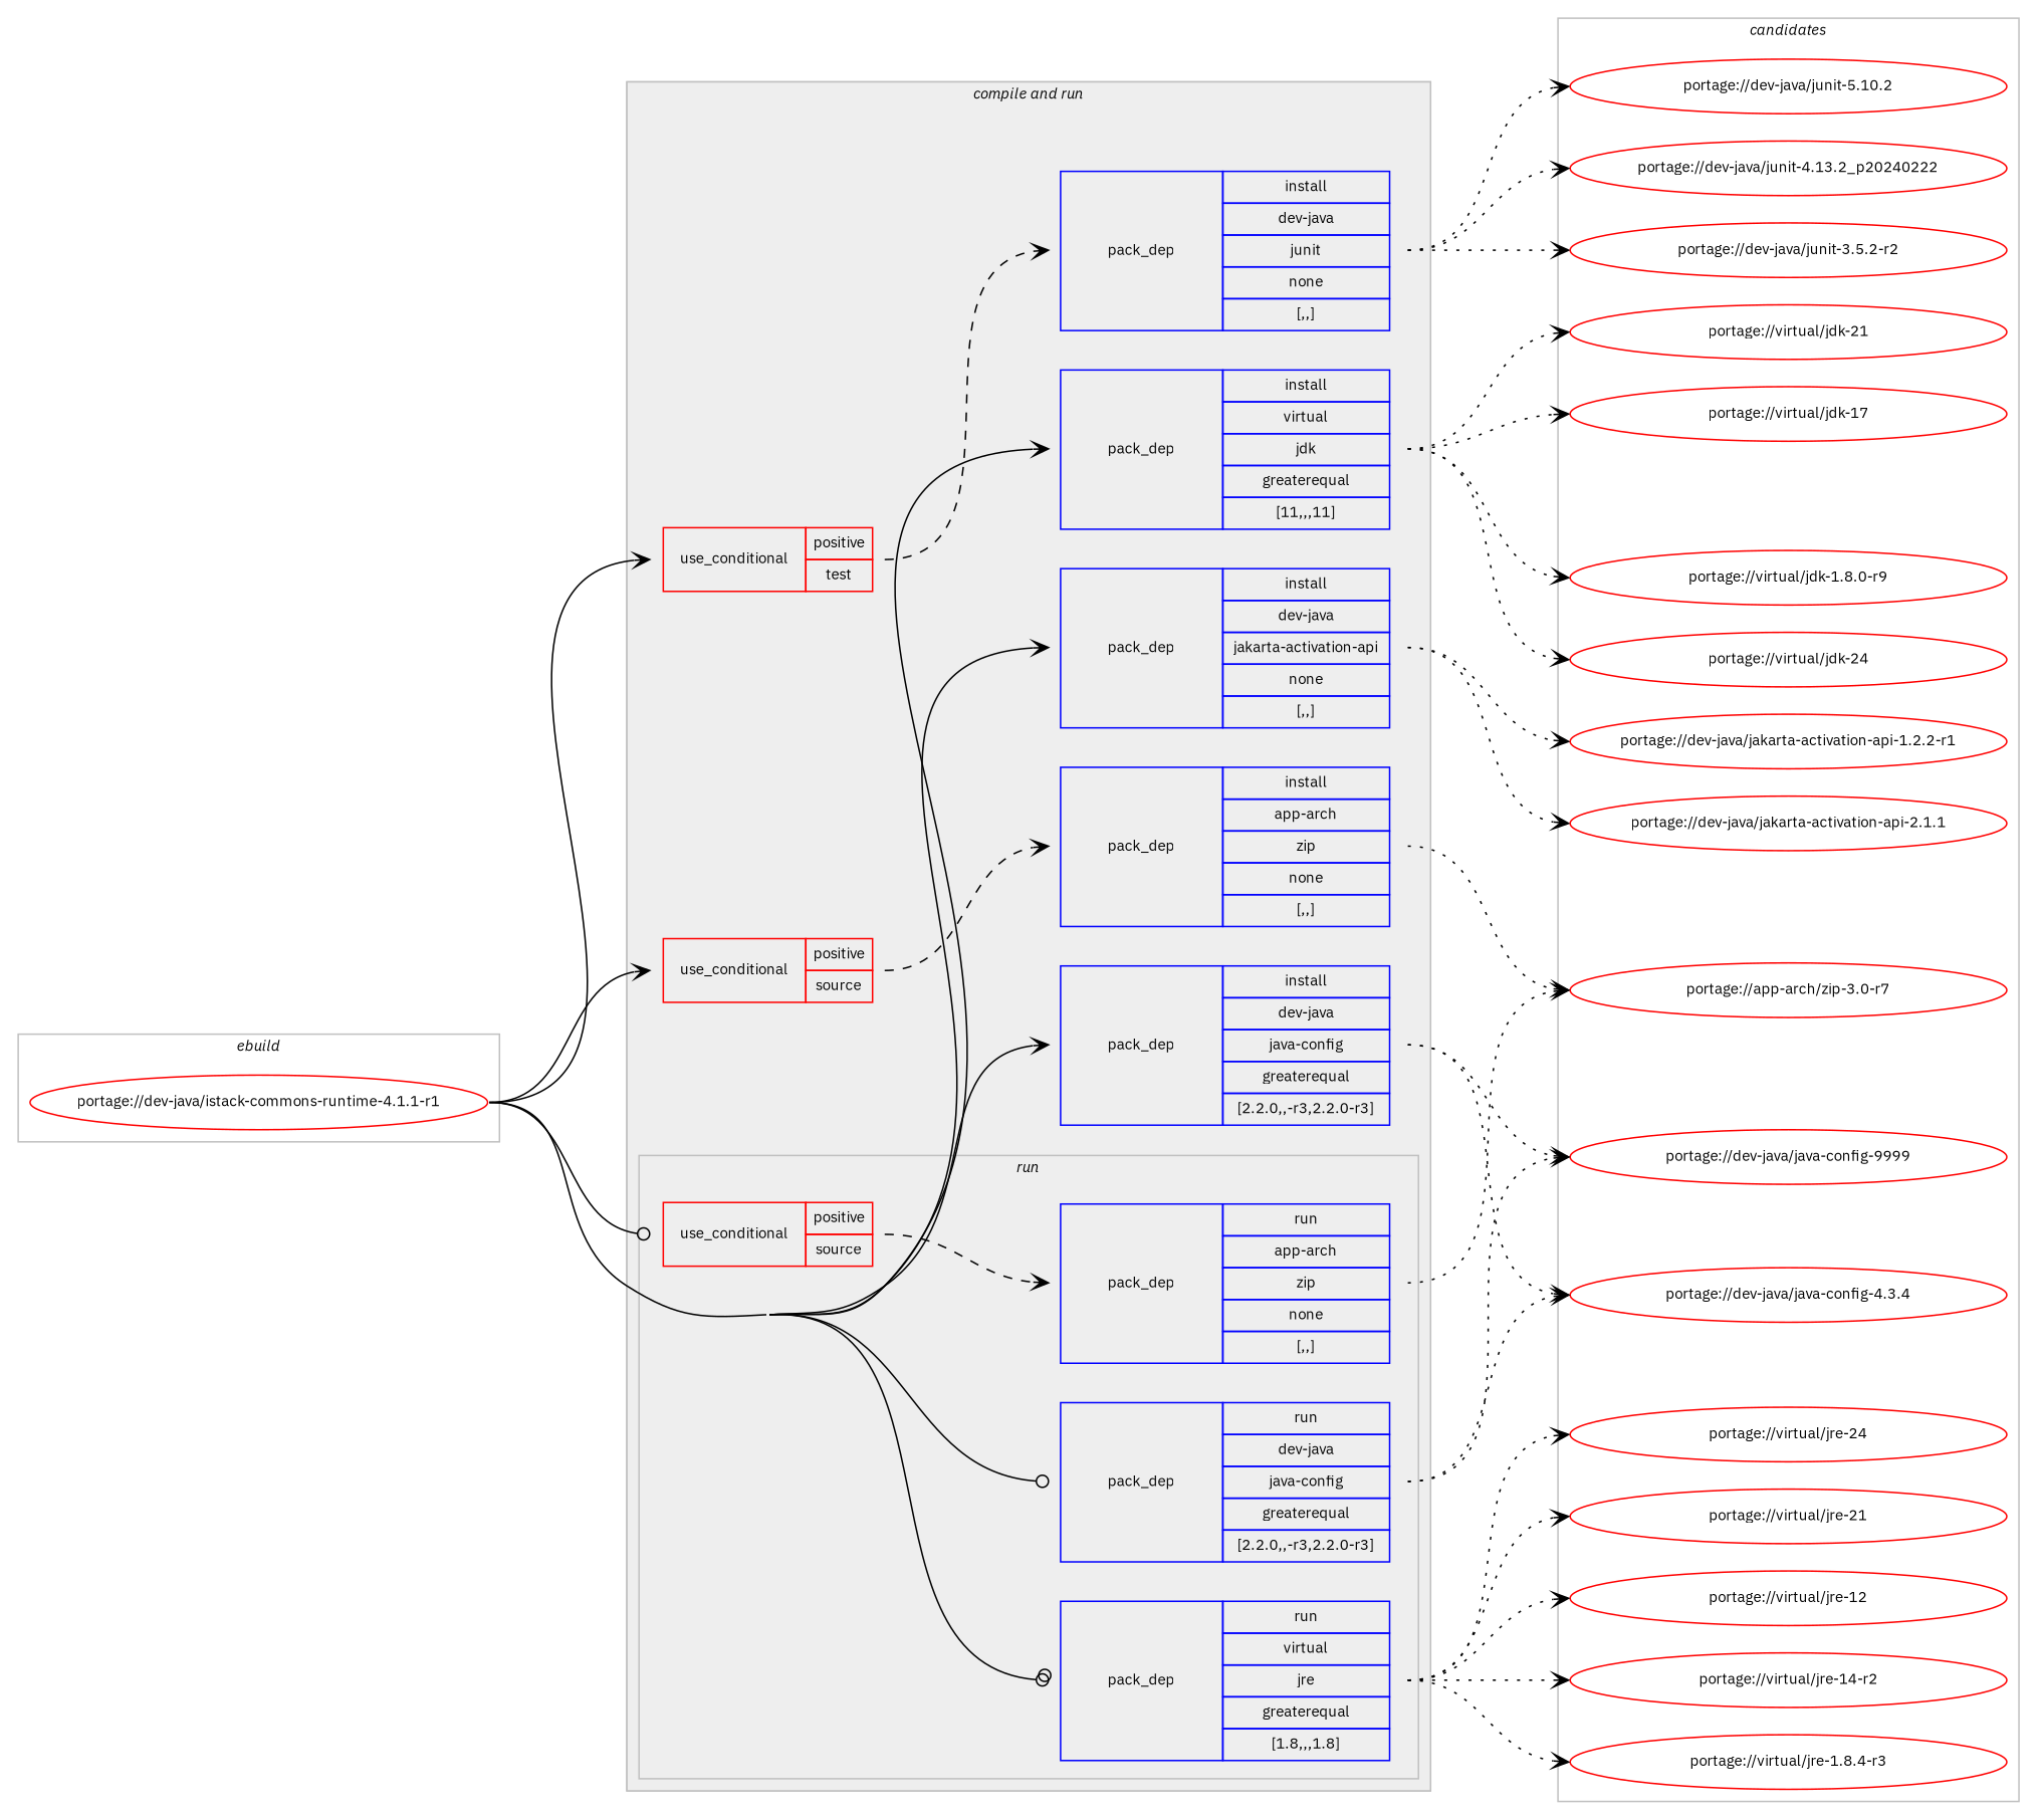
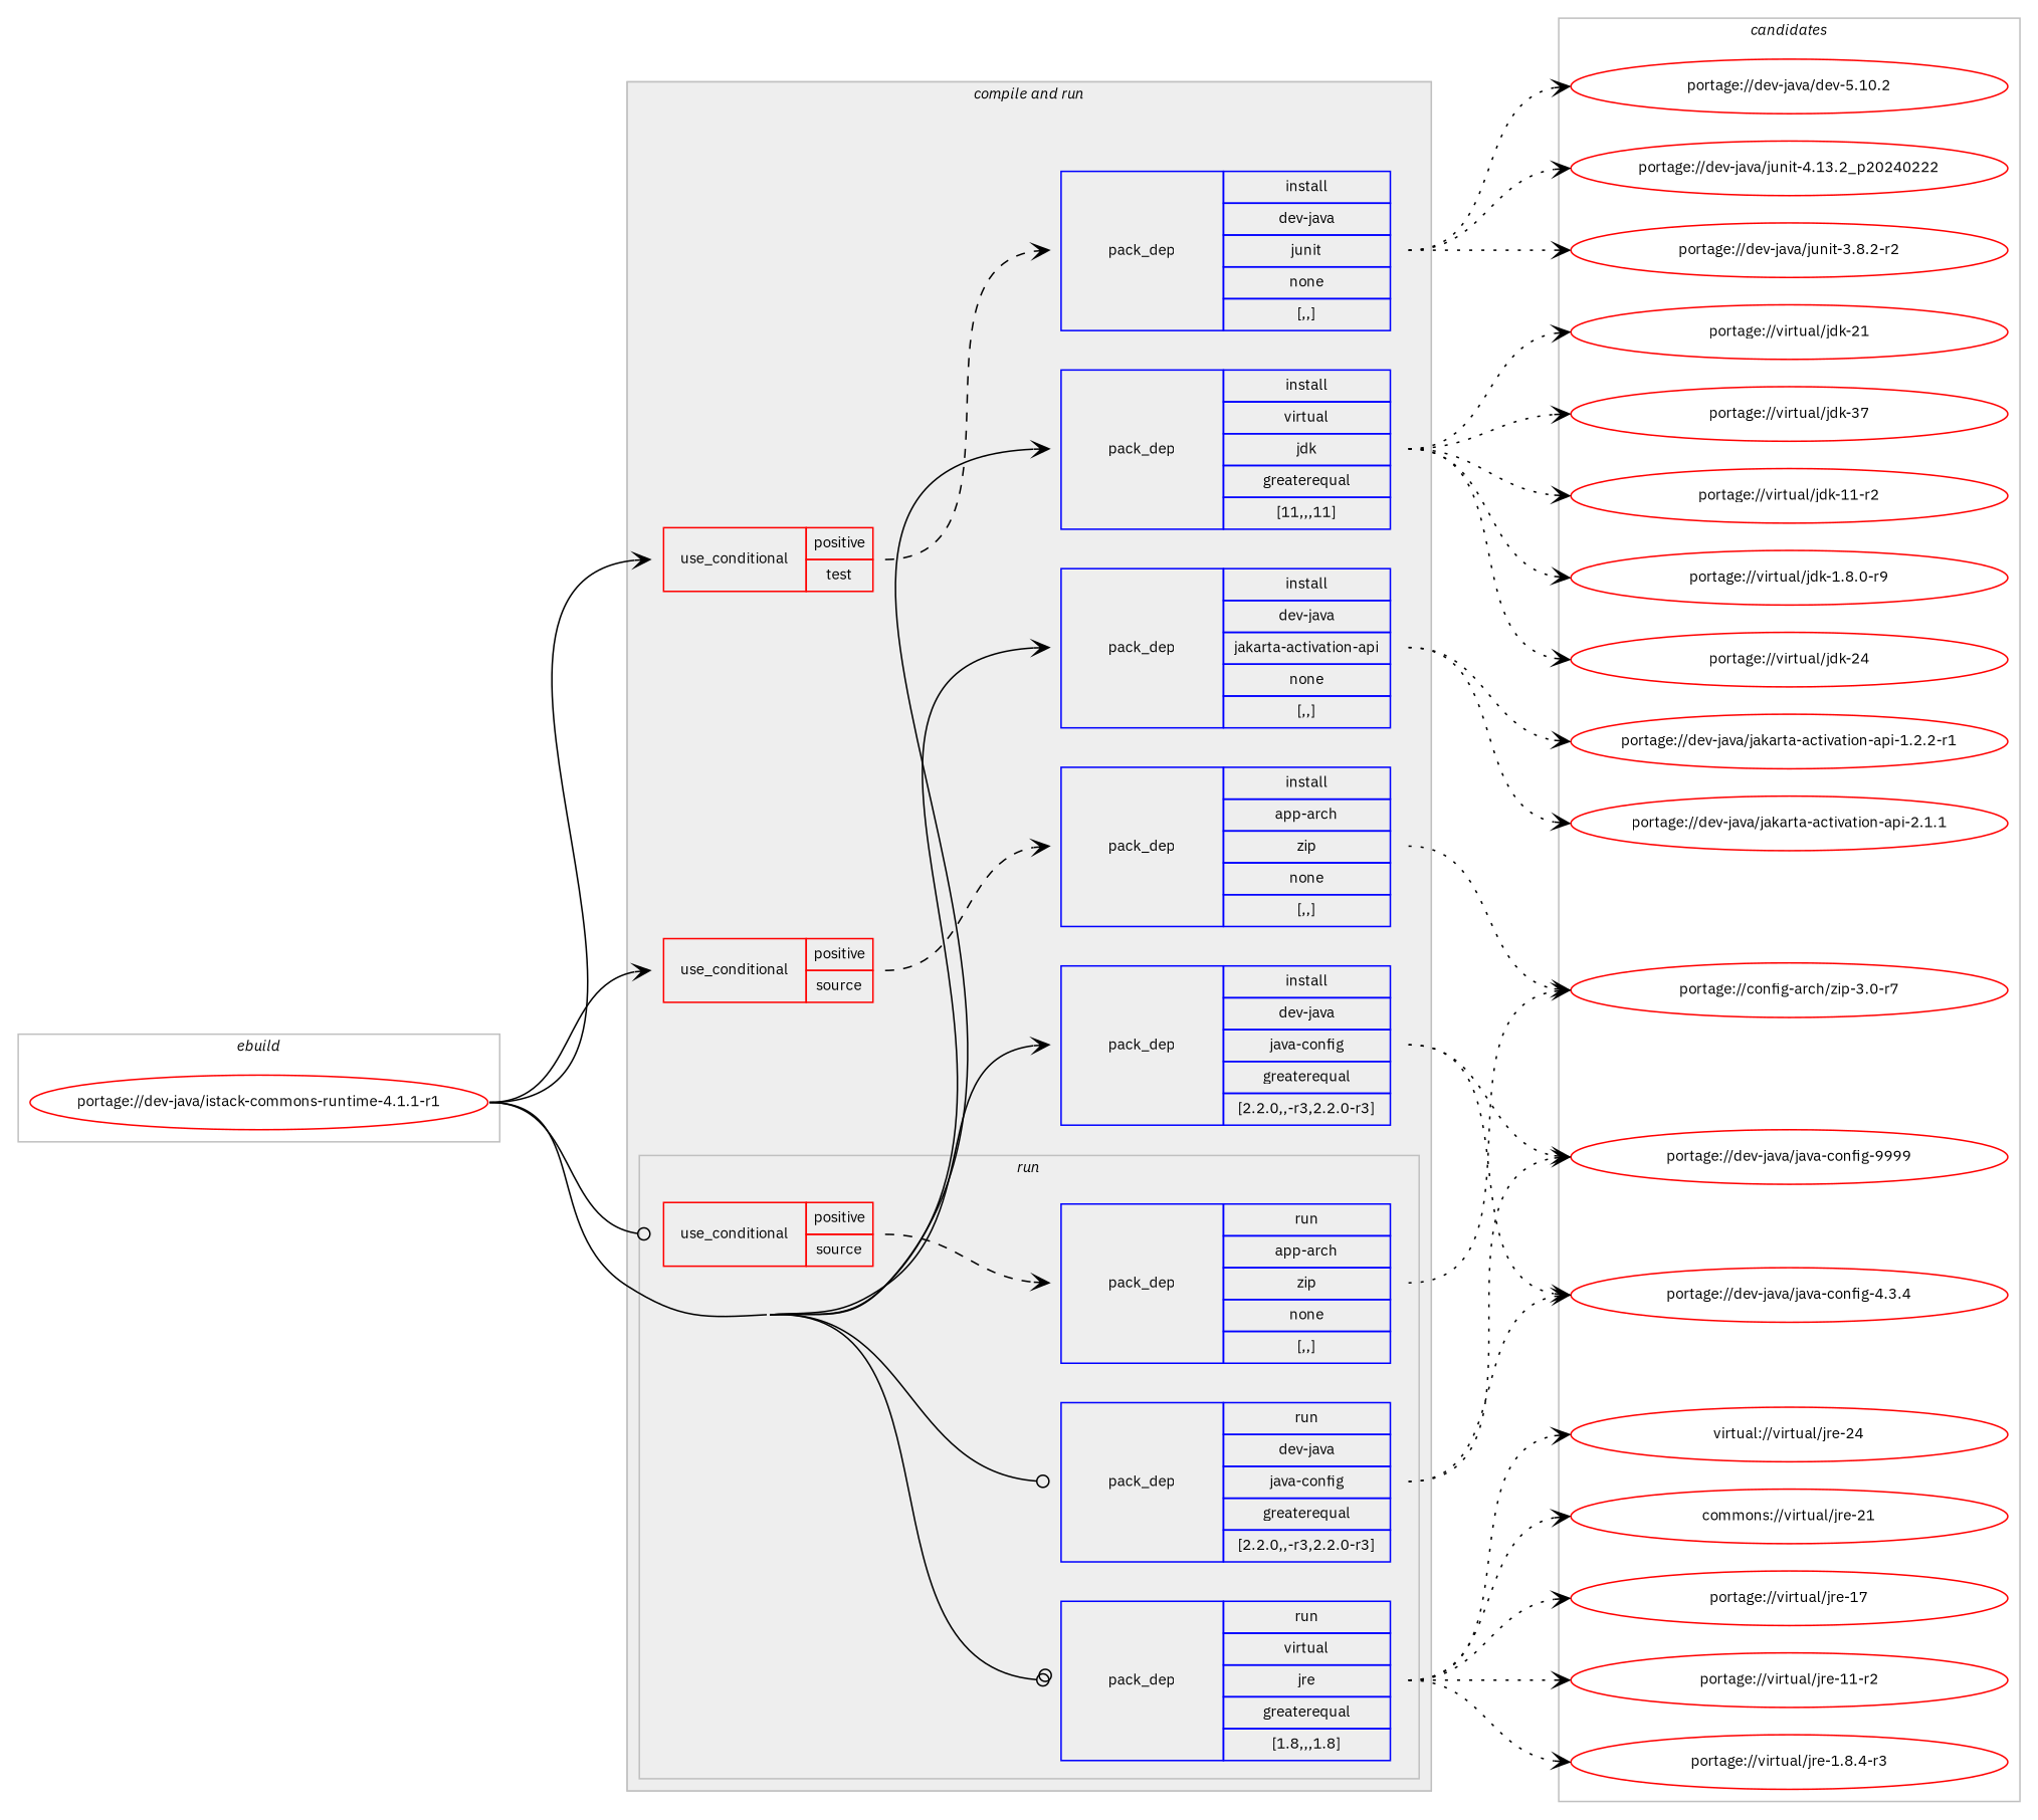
  digraph {
    compound=true
    concentrate=true
    fontname="IBM Plex Sans"
    fontsize=10
    newrank=true
    rankdir=LR
    ranksep=1.5
    node [color=red fontname="IBM Plex Sans" fontsize=10]
    edge [arrowhead=vee fontname="IBM Plex Sans" headport=w style=dotted tailport=e weight=100]
    n1 [label="portage://dev-java/istack-commons-runtime-4.1.1-r1" width=4]
    n2 [color=blue label=<<TABLE BORDER="0" CELLBORDER="1" CELLSPACING="0" CELLPADDING="4" WIDTH="220"><TR><TD ROWSPAN="6" CELLPADDING="30">pack_dep</TD></TR><TR><TD WIDTH="110">install</TD></TR><TR><TD>app-arch</TD></TR><TR><TD>zip</TD></TR><TR><TD>none</TD></TR><TR><TD>[,,]</TD></TR></TABLE>> shape=none]
    n3 [label=<<TABLE BORDER="0" CELLBORDER="1" CELLSPACING="0" CELLPADDING="4"><TR><TD ROWSPAN="3" CELLPADDING="10">use_conditional</TD></TR><TR><TD>positive</TD></TR><TR><TD>source</TD></TR></TABLE>> shape=none]
    n4 [color=blue label=<<TABLE BORDER="0" CELLBORDER="1" CELLSPACING="0" CELLPADDING="4" WIDTH="220"><TR><TD ROWSPAN="6" CELLPADDING="30">pack_dep</TD></TR><TR><TD WIDTH="110">install</TD></TR><TR><TD>dev-java</TD></TR><TR><TD>junit</TD></TR><TR><TD>none</TD></TR><TR><TD>[,,]</TD></TR></TABLE>> shape=none]
    n5 [label=<<TABLE BORDER="0" CELLBORDER="1" CELLSPACING="0" CELLPADDING="4"><TR><TD ROWSPAN="3" CELLPADDING="10">use_conditional</TD></TR><TR><TD>positive</TD></TR><TR><TD>test</TD></TR></TABLE>> shape=none]
    n6 [color=blue label=<<TABLE BORDER="0" CELLBORDER="1" CELLSPACING="0" CELLPADDING="4" WIDTH="220"><TR><TD ROWSPAN="6" CELLPADDING="30">pack_dep</TD></TR><TR><TD WIDTH="110">install</TD></TR><TR><TD>dev-java</TD></TR><TR><TD>jakarta-activation-api</TD></TR><TR><TD>none</TD></TR><TR><TD>[,,]</TD></TR></TABLE>> shape=none]
    n7 [color=blue label=<<TABLE BORDER="0" CELLBORDER="1" CELLSPACING="0" CELLPADDING="4" WIDTH="220"><TR><TD ROWSPAN="6" CELLPADDING="30">pack_dep</TD></TR><TR><TD WIDTH="110">install</TD></TR><TR><TD>dev-java</TD></TR><TR><TD>java-config</TD></TR><TR><TD>greaterequal</TD></TR><TR><TD>[2.2.0,,-r3,2.2.0-r3]</TD></TR></TABLE>> shape=none]
    n8 [color=blue label=<<TABLE BORDER="0" CELLBORDER="1" CELLSPACING="0" CELLPADDING="4" WIDTH="220"><TR><TD ROWSPAN="6" CELLPADDING="30">pack_dep</TD></TR><TR><TD WIDTH="110">install</TD></TR><TR><TD>virtual</TD></TR><TR><TD>jdk</TD></TR><TR><TD>greaterequal</TD></TR><TR><TD>[11,,,11]</TD></TR></TABLE>> shape=none]
    n9 [color=blue label=<<TABLE BORDER="0" CELLBORDER="1" CELLSPACING="0" CELLPADDING="4" WIDTH="220"><TR><TD ROWSPAN="6" CELLPADDING="30">pack_dep</TD></TR><TR><TD WIDTH="110">run</TD></TR><TR><TD>dev-java</TD></TR><TR><TD>java-config</TD></TR><TR><TD>greaterequal</TD></TR><TR><TD>[2.2.0,,-r3,2.2.0-r3]</TD></TR></TABLE>> shape=none]
    n10 [color=blue label=<<TABLE BORDER="0" CELLBORDER="1" CELLSPACING="0" CELLPADDING="4" WIDTH="220"><TR><TD ROWSPAN="6" CELLPADDING="30">pack_dep</TD></TR><TR><TD WIDTH="110">run</TD></TR><TR><TD>app-arch</TD></TR><TR><TD>zip</TD></TR><TR><TD>none</TD></TR><TR><TD>[,,]</TD></TR></TABLE>> shape=none]
    n11 [label=<<TABLE BORDER="0" CELLBORDER="1" CELLSPACING="0" CELLPADDING="4"><TR><TD ROWSPAN="3" CELLPADDING="10">use_conditional</TD></TR><TR><TD>positive</TD></TR><TR><TD>source</TD></TR></TABLE>> shape=none]
    n12 [color=blue label=<<TABLE BORDER="0" CELLBORDER="1" CELLSPACING="0" CELLPADDING="4" WIDTH="220"><TR><TD ROWSPAN="6" CELLPADDING="30">pack_dep</TD></TR><TR><TD WIDTH="110">run</TD></TR><TR><TD>virtual</TD></TR><TR><TD>jre</TD></TR><TR><TD>greaterequal</TD></TR><TR><TD>[1.8,,,1.8]</TD></TR></TABLE>> shape=none]
-   n13 [label="portage://app-arch/zip-3.0-r7" width=4]
-   n14 [label="portage://dev-java/junit-5.10.2" width=4]
+   n13 [label="portage://config-arch/zip-3.0-r7" width=4]
+   n14 [label="portage://dev-java/dev-5.10.2" width=4]
    n15 [label="portage://dev-java/junit-4.13.2_p20240222" width=4]
-   n16 [label="portage://dev-java/junit-3.5.2-r2" width=4]
+   n16 [label="portage://dev-java/junit-3.8.2-r2" width=4]
    n17 [label="portage://dev-java/jakarta-activation-api-2.1.1" width=4]
    n18 [label="portage://dev-java/jakarta-activation-api-1.2.2-r1" width=4]
    n19 [label="portage://dev-java/java-config-9999" width=4]
    n20 [label="portage://dev-java/java-config-4.3.4" width=4]
    n21 [label="portage://virtual/jdk-24" width=4]
    n22 [label="portage://virtual/jdk-21" width=4]
-   n23 [label="portage://virtual/jdk-17" width=4]
+   n23 [label="portage://virtual/jdk-37" width=4]
+   n24 [label="portage://virtual/jdk-11-r2" width=4]
    n25 [label="portage://virtual/jdk-1.8.0-r9" width=4]
-   n26 [label="portage://virtual/jre-24" width=4]
-   n27 [label="portage://virtual/jre-21" width=4]
-   n28 [label="portage://virtual/jre-12" width=4]
-   n29 [label="portage://virtual/jre-14-r2" width=4]
+   n26 [label="virtual://virtual/jre-24" width=4]
+   n27 [label="commons://virtual/jre-21" width=4]
+   n28 [label="portage://virtual/jre-17" width=4]
+   n29 [label="portage://virtual/jre-11-r2" width=4]
    n30 [label="portage://virtual/jre-1.8.4-r3" width=4]
    subgraph cluster_1 {
      color=gray
      label=<<i>ebuild</i>>
      n1
    }
    subgraph cluster_2 {
      color=gray
      label=<<i>dependencies</i>>
      subgraph cluster_3 {
        color=gray
        fillcolor="#eeeeee"
        label=<<i>compile</i>>
        style=filled
        subgraph sub_4 {
          color=gray
          fillcolor="#eeeeee"
          label=<<i>compile</i>>
          style=filled
          n3
          subgraph sub_5 {
            color=gray
            fillcolor="#eeeeee"
            label=<<i>compile</i>>
            style=filled
            n2
          }
        }
        subgraph sub_6 {
          color=gray
          fillcolor="#eeeeee"
          label=<<i>compile</i>>
          style=filled
          n5
          subgraph sub_7 {
            color=gray
            fillcolor="#eeeeee"
            label=<<i>compile</i>>
            style=filled
            n4
          }
        }
        subgraph sub_8 {
          color=gray
          fillcolor="#eeeeee"
          label=<<i>compile</i>>
          style=filled
          n6
        }
        subgraph sub_9 {
          color=gray
          fillcolor="#eeeeee"
          label=<<i>compile</i>>
          style=filled
          n7
        }
        subgraph sub_10 {
          color=gray
          fillcolor="#eeeeee"
          label=<<i>compile</i>>
          style=filled
          n8
        }
      }
      subgraph cluster_11 {
        color=gray
        fillcolor="#eeeeee"
        label=<<i>compile and run</i>>
        style=filled
      }
      subgraph cluster_12 {
        color=gray
        fillcolor="#eeeeee"
        label=<<i>run</i>>
        style=filled
        subgraph sub_13 {
          color=gray
          fillcolor="#eeeeee"
          label=<<i>run</i>>
          style=filled
          n9
        }
        subgraph sub_14 {
          color=gray
          fillcolor="#eeeeee"
          label=<<i>run</i>>
          style=filled
          n11
          subgraph sub_15 {
            color=gray
            fillcolor="#eeeeee"
            label=<<i>run</i>>
            style=filled
            n10
          }
        }
        subgraph sub_16 {
          color=gray
          fillcolor="#eeeeee"
          label=<<i>run</i>>
          style=filled
          n12
        }
      }
    }
    subgraph cluster_17 {
      color=gray
      label=<<i>candidates</i>>
      rank=same
      subgraph sub_18 {
        color=black
        label=<<i>candidates</i>>
        nodesep=1
        rank=same
        n13
      }
      subgraph sub_19 {
        color=black
        label=<<i>candidates</i>>
        nodesep=1
        rank=same
        n14
        n15
        n16
      }
      subgraph sub_20 {
        color=black
        label=<<i>candidates</i>>
        nodesep=1
        rank=same
        n17
        n18
      }
      subgraph sub_21 {
        color=black
        label=<<i>candidates</i>>
        nodesep=1
        rank=same
        n19
        n20
      }
      subgraph sub_22 {
        color=black
        label=<<i>candidates</i>>
        nodesep=1
        rank=same
        n21
        n22
        n23
+       n24
        n25
      }
      subgraph sub_23 {
        color=black
        label=<<i>candidates</i>>
        nodesep=1
        rank=same
        n13
      }
      subgraph sub_24 {
        color=black
        label=<<i>candidates</i>>
        nodesep=1
        rank=same
        n19
        n20
      }
      subgraph sub_25 {
        color=black
        label=<<i>candidates</i>>
        nodesep=1
        rank=same
        n26
        n27
        n28
        n29
        n30
      }
    }
    n1 -> n3 [style=solid weight=20]
    n1 -> n5 [style=solid weight=20]
    n1 -> n6 [style=solid weight=20]
    n1 -> n7 [style=solid weight=20]
    n1 -> n8 [style=solid weight=20]
    n1 -> n9 [arrowhead=odot style=solid weight=20]
    n1 -> n11 [arrowhead=odot style=solid weight=20]
    n1 -> n12 [arrowhead=odot style=solid weight=20]
    n2 -> n13
    n3 -> n2 [style=dashed weight=20]
    n4 -> n14
    n4 -> n15
    n4 -> n16
    n5 -> n4 [style=dashed weight=20]
    n6 -> n17
    n6 -> n18
    n7 -> n19
    n7 -> n20
    n8 -> n21
    n8 -> n22
    n8 -> n23
+   n8 -> n24
    n8 -> n25
    n9 -> n19
    n9 -> n20
    n10 -> n13
    n11 -> n10 [style=dashed weight=20]
    n12 -> n26
    n12 -> n27
    n12 -> n28
    n12 -> n29
    n12 -> n30
  }
